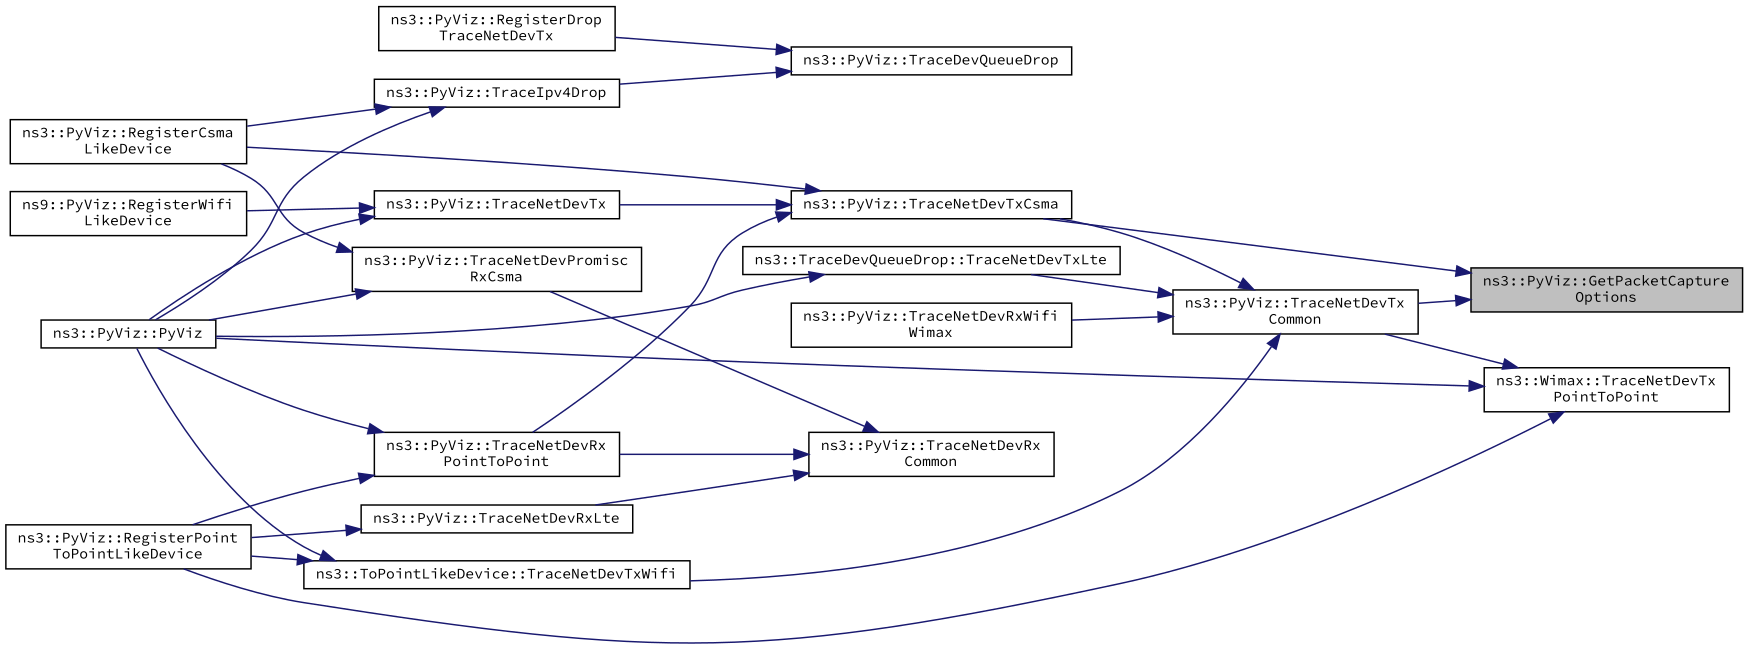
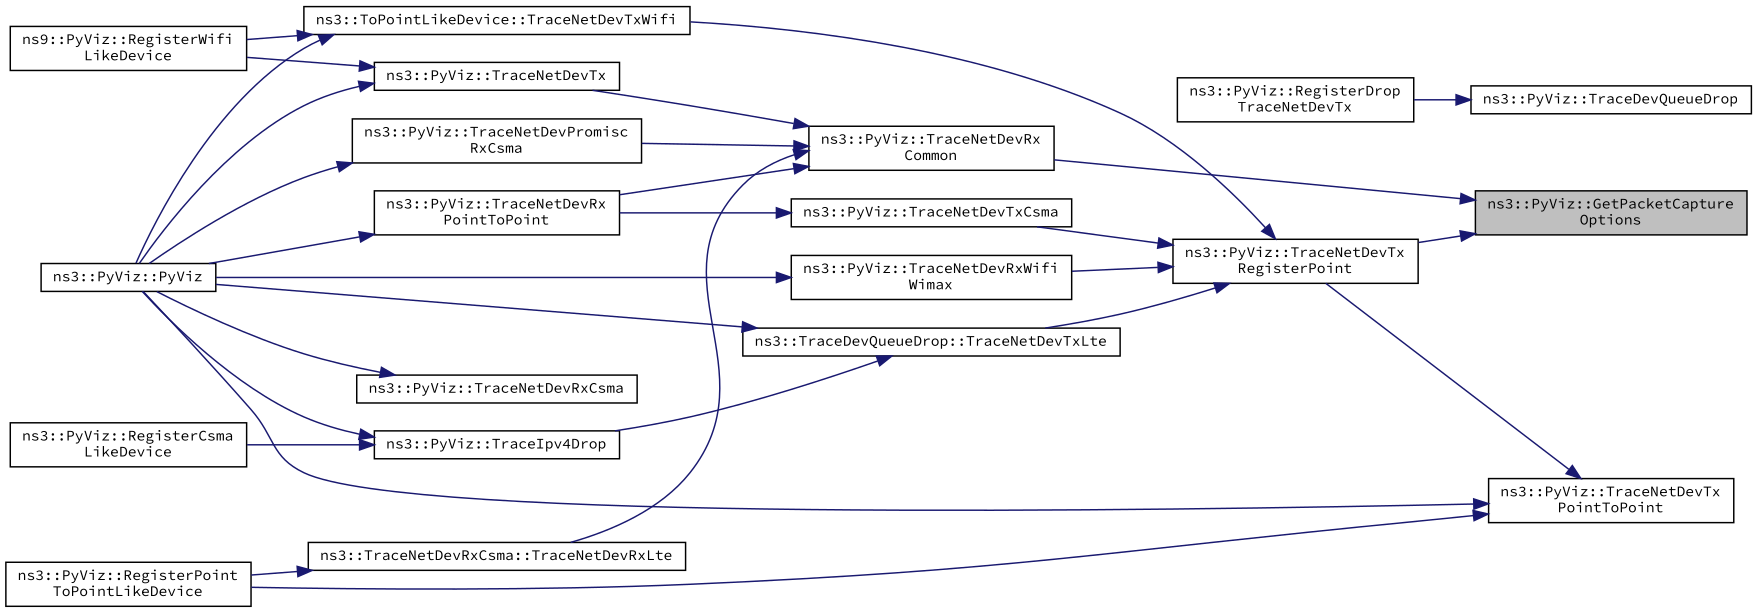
  digraph {
    fontname="Source Code Pro"
    rankdir=RL
    node [color=black fillcolor=white fontname="Source Code Pro" fontsize=10 shape=record style=filled]
    edge [color=midnightblue dir=back fontname="Source Code Pro" fontsize=10 labelfontname=Helvetica labelfontsize=10 style=solid]
    n1 [fillcolor=grey75 fontcolor=black height=0.2 label="ns3::PyViz::GetPacketCapture\lOptions" width=0.4]
    n2 [height=0.2 label="ns3::PyViz::TraceNetDevRx\lCommon" width=0.4]
-   n3 [height=0.2 label="ns3::PyViz::TraceNetDevTx\lCommon" width=0.4]
+   n3 [height=0.2 label="ns3::PyViz::TraceNetDevTx\lRegisterPoint" width=0.4]
    n4 [height=0.2 label="ns3::PyViz::TraceDevQueueDrop" width=0.4]
    n5 [height=0.2 label="ns3::PyViz::RegisterDrop\lTraceNetDevTx" width=0.4]
    n6 [height=0.2 label="ns3::PyViz::TraceIpv4Drop" width=0.4]
    n7 [height=0.2 label="ns3::PyViz::TraceNetDevPromisc\lRxCsma" width=0.4]
-   n8 [height=0.2 label="ns3::PyViz::TraceNetDevRxLte" width=0.4]
+   n8 [height=0.2 label="ns3::TraceNetDevRxCsma::TraceNetDevRxLte" width=0.4]
    n9 [height=0.2 label="ns3::PyViz::TraceNetDevRx\lPointToPoint" width=0.4]
    n10 [height=0.2 label="ns3::PyViz::TraceNetDevTx" width=0.4]
    n11 [height=0.2 label="ns3::PyViz::TraceNetDevTxCsma" width=0.4]
    n12 [height=0.2 label="ns3::TraceDevQueueDrop::TraceNetDevTxLte" width=0.4]
    n13 [height=0.2 label="ns3::ToPointLikeDevice::TraceNetDevTxWifi" width=0.4]
    n14 [height=0.2 label="ns3::PyViz::TraceNetDevRxWifi\lWimax" width=0.4]
    n15 [height=0.2 label="ns3::PyViz::PyViz" width=0.4]
    n16 [height=0.2 label="ns3::PyViz::RegisterCsma\lLikeDevice" width=0.4]
+   n17 [height=0.2 label="ns3::PyViz::TraceNetDevRxCsma" width=0.4]
    n18 [height=0.2 label="ns3::PyViz::RegisterPoint\lToPointLikeDevice" width=0.4]
    n19 [height=0.2 label="ns9::PyViz::RegisterWifi\lLikeDevice" width=0.4]
-   n20 [height=0.2 label="ns3::Wimax::TraceNetDevTx\lPointToPoint" width=0.4]
-   n1 -> n11
+   n20 [height=0.2 label="ns3::PyViz::TraceNetDevTx\lPointToPoint" width=0.4]
+   n1 -> n2
    n1 -> n3
    n2 -> n7
    n2 -> n8
    n2 -> n9
-   n11 -> n10
+   n2 -> n10
    n3 -> n11
    n3 -> n12
    n3 -> n13
    n3 -> n14
    n4 -> n5
-   n4 -> n6
+   n12 -> n6
    n6 -> n15
    n6 -> n16
    n7 -> n15
-   n7 -> n16
    n8 -> n18
    n9 -> n15
-   n9 -> n18
    n10 -> n15
    n10 -> n19
    n11 -> n9
-   n11 -> n16
    n12 -> n15
    n13 -> n15
-   n13 -> n18
+   n13 -> n19
+   n14 -> n15
+   n17 -> n15
    n20 -> n3
    n20 -> n15
    n20 -> n18
  }
